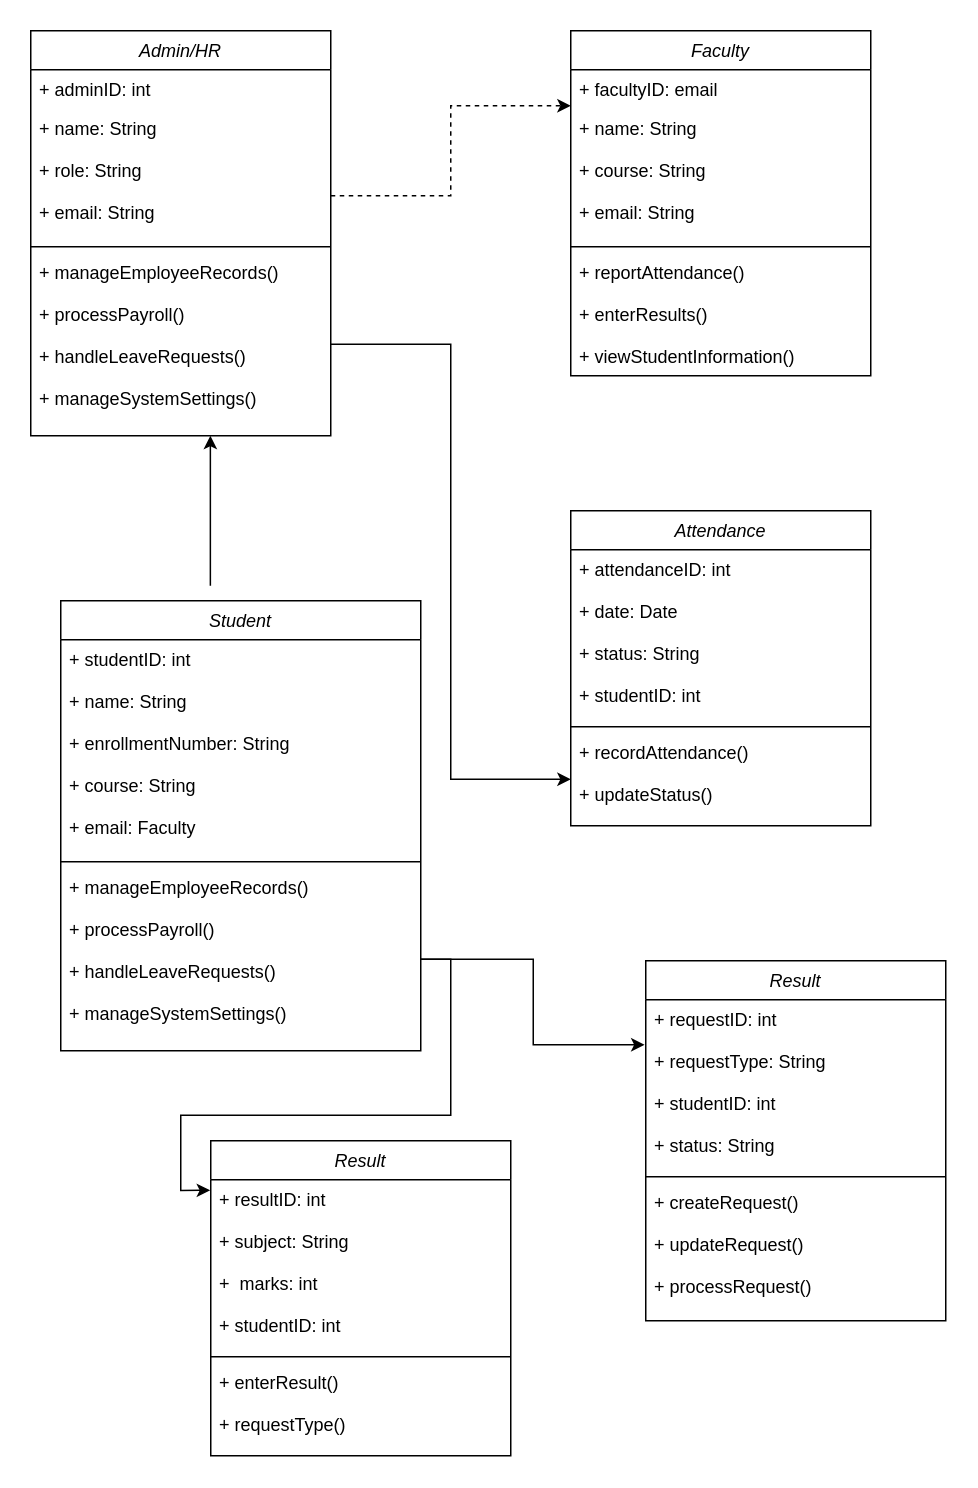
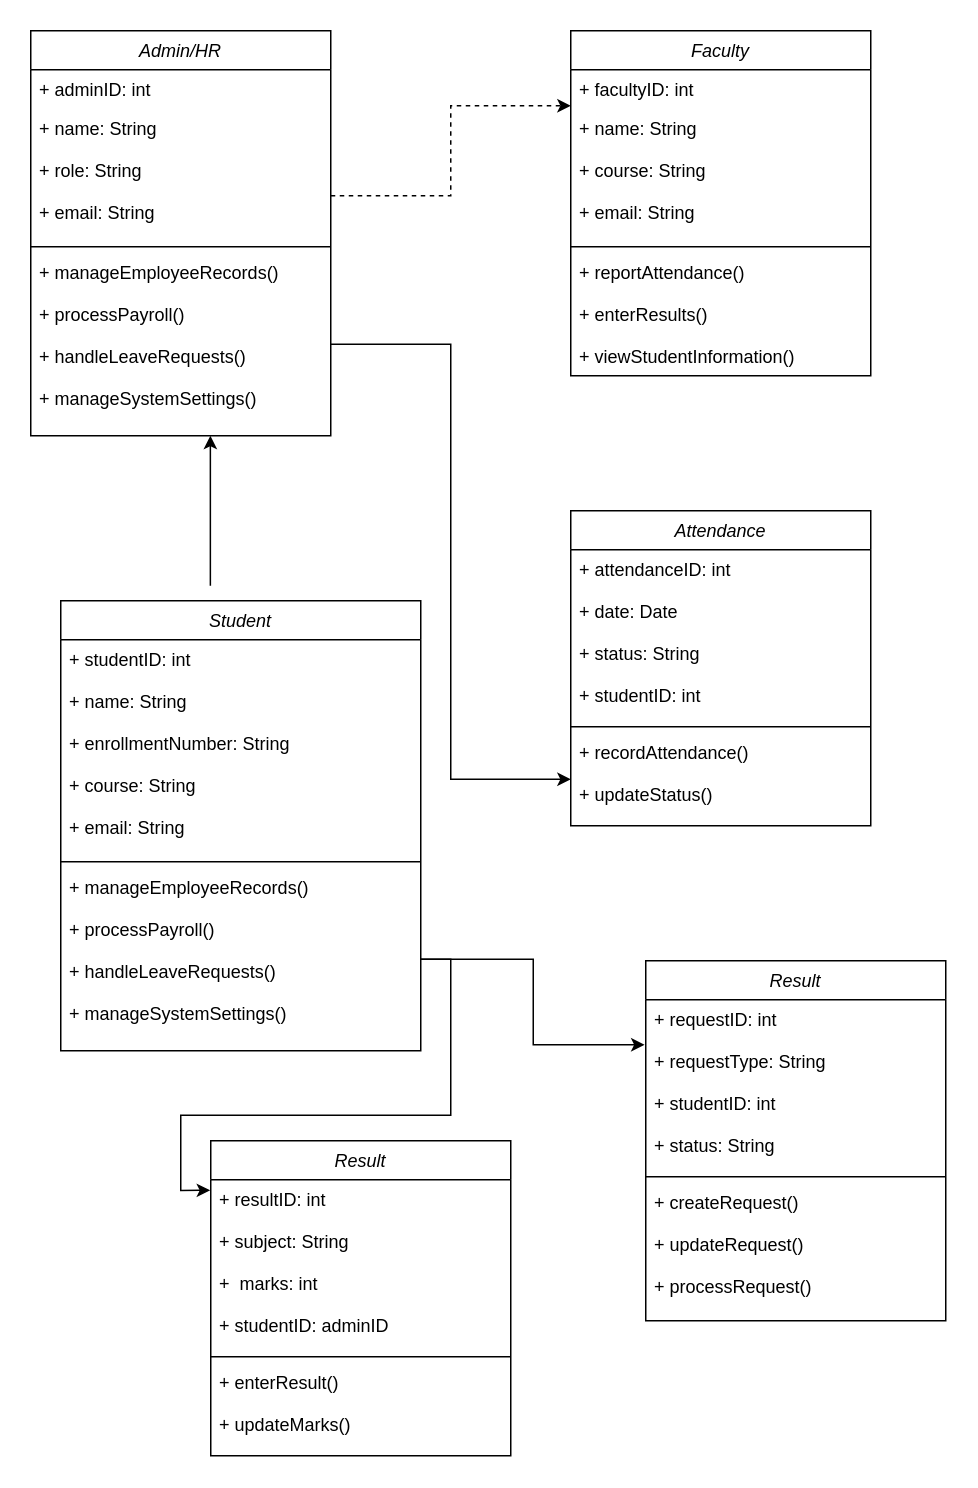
  <mxCell id="0" />
  <mxCell id="1" parent="0" />
  <mxCell id="2" value="Admin/HR" style="swimlane;fontStyle=2;align=center;verticalAlign=top;childLayout=stackLayout;horizontal=1;startSize=26;horizontalStack=0;resizeParent=1;resizeLast=0;collapsible=1;marginBottom=0;rounded=0;shadow=0;strokeWidth=1;" parent="1" vertex="1"><mxGeometry x="20" y="20" width="200" height="270" as="geometry"><mxRectangle x="230" y="140" width="160" height="26" as="alternateBounds" /></mxGeometry></mxCell>
  <mxCell id="3" value="+ adminID: int" style="text;align=left;verticalAlign=top;spacingLeft=4;spacingRight=4;overflow=hidden;rotatable=0;points=[[0,0.5],[1,0.5]];portConstraint=eastwest;" parent="2" vertex="1"><mxGeometry y="26" width="200" height="26" as="geometry" /></mxCell>
  <mxCell id="4" value="+ name: String " style="text;align=left;verticalAlign=top;spacingLeft=4;spacingRight=4;overflow=hidden;rotatable=0;points=[[0,0.5],[1,0.5]];portConstraint=eastwest;rounded=0;shadow=0;html=0;" parent="2" vertex="1"><mxGeometry y="52" width="200" height="28" as="geometry" /></mxCell>
  <mxCell id="5" value="+ role: String&#10;&#10;+ email: String&#10;&#10;" style="text;align=left;verticalAlign=top;spacingLeft=4;spacingRight=4;overflow=hidden;rotatable=0;points=[[0,0.5],[1,0.5]];portConstraint=eastwest;rounded=0;shadow=0;html=0;" parent="2" vertex="1"><mxGeometry y="80" width="200" height="60" as="geometry" /></mxCell>
  <mxCell id="6" value="" style="line;html=1;strokeWidth=1;align=left;verticalAlign=middle;spacingTop=-1;spacingLeft=3;spacingRight=3;rotatable=0;labelPosition=right;points=[];portConstraint=eastwest;" parent="2" vertex="1"><mxGeometry y="140" width="200" height="8" as="geometry" /></mxCell>
  <mxCell id="7" value="+ manageEmployeeRecords()&#10;&#10;+ processPayroll()&#10;&#10;+ handleLeaveRequests()&#10;&#10;+ manageSystemSettings()&#10;" style="text;align=left;verticalAlign=top;spacingLeft=4;spacingRight=4;overflow=hidden;rotatable=0;points=[[0,0.5],[1,0.5]];portConstraint=eastwest;" parent="2" vertex="1"><mxGeometry y="148" width="200" height="122" as="geometry" /></mxCell>
  <mxCell id="8" value="Faculty" style="swimlane;fontStyle=2;align=center;verticalAlign=top;childLayout=stackLayout;horizontal=1;startSize=26;horizontalStack=0;resizeParent=1;resizeLast=0;collapsible=1;marginBottom=0;rounded=0;shadow=0;strokeWidth=1;" vertex="1" parent="1"><mxGeometry x="380" y="20" width="200" height="230" as="geometry"><mxRectangle x="230" y="140" width="160" height="26" as="alternateBounds" /></mxGeometry></mxCell>
- <mxCell id="9" value="+ facultyID: email" style="text;align=left;verticalAlign=top;spacingLeft=4;spacingRight=4;overflow=hidden;rotatable=0;points=[[0,0.5],[1,0.5]];portConstraint=eastwest;" vertex="1" parent="8"><mxGeometry y="26" width="200" height="26" as="geometry" /></mxCell>
+ <mxCell id="9" value="+ facultyID: int" style="text;align=left;verticalAlign=top;spacingLeft=4;spacingRight=4;overflow=hidden;rotatable=0;points=[[0,0.5],[1,0.5]];portConstraint=eastwest;" vertex="1" parent="8"><mxGeometry y="26" width="200" height="26" as="geometry" /></mxCell>
  <mxCell id="10" value="+ name: String " style="text;align=left;verticalAlign=top;spacingLeft=4;spacingRight=4;overflow=hidden;rotatable=0;points=[[0,0.5],[1,0.5]];portConstraint=eastwest;rounded=0;shadow=0;html=0;" vertex="1" parent="8"><mxGeometry y="52" width="200" height="28" as="geometry" /></mxCell>
  <mxCell id="11" value="+ course: String&#10;&#10;+ email: String&#10;&#10;" style="text;align=left;verticalAlign=top;spacingLeft=4;spacingRight=4;overflow=hidden;rotatable=0;points=[[0,0.5],[1,0.5]];portConstraint=eastwest;rounded=0;shadow=0;html=0;" vertex="1" parent="8"><mxGeometry y="80" width="200" height="60" as="geometry" /></mxCell>
  <mxCell id="12" value="" style="line;html=1;strokeWidth=1;align=left;verticalAlign=middle;spacingTop=-1;spacingLeft=3;spacingRight=3;rotatable=0;labelPosition=right;points=[];portConstraint=eastwest;" vertex="1" parent="8"><mxGeometry y="140" width="200" height="8" as="geometry" /></mxCell>
  <mxCell id="13" value="+ reportAttendance()&#10;&#10;+ enterResults()&#10;&#10;+ viewStudentInformation() &#10;" style="text;align=left;verticalAlign=top;spacingLeft=4;spacingRight=4;overflow=hidden;rotatable=0;points=[[0,0.5],[1,0.5]];portConstraint=eastwest;" vertex="1" parent="8"><mxGeometry y="148" width="200" height="82" as="geometry" /></mxCell>
  <mxCell id="14" style="edgeStyle=orthogonalEdgeStyle;rounded=0;orthogonalLoop=1;jettySize=auto;html=1;exitX=0.5;exitY=0;exitDx=0;exitDy=0;" edge="1" parent="1"><mxGeometry relative="1" as="geometry"><mxPoint x="139.74" y="290" as="targetPoint" /><mxPoint x="139.74" y="390" as="sourcePoint" /></mxGeometry></mxCell>
  <mxCell id="15" value="Student" style="swimlane;fontStyle=2;align=center;verticalAlign=top;childLayout=stackLayout;horizontal=1;startSize=26;horizontalStack=0;resizeParent=1;resizeLast=0;collapsible=1;marginBottom=0;rounded=0;shadow=0;strokeWidth=1;" vertex="1" parent="1"><mxGeometry x="40" y="400" width="240" height="300" as="geometry"><mxRectangle x="230" y="140" width="160" height="26" as="alternateBounds" /></mxGeometry></mxCell>
- <mxCell id="16" value="+ studentID: int&#10;&#10;+ name: String&#10;&#10;+ enrollmentNumber: String&#10;&#10;+ course: String&#10;&#10;+ email: Faculty&#10;" style="text;align=left;verticalAlign=top;spacingLeft=4;spacingRight=4;overflow=hidden;rotatable=0;points=[[0,0.5],[1,0.5]];portConstraint=eastwest;rounded=0;shadow=0;html=0;" vertex="1" parent="15"><mxGeometry y="26" width="240" height="144" as="geometry" /></mxCell>
+ <mxCell id="16" value="+ studentID: int&#10;&#10;+ name: String&#10;&#10;+ enrollmentNumber: String&#10;&#10;+ course: String&#10;&#10;+ email: String&#10;" style="text;align=left;verticalAlign=top;spacingLeft=4;spacingRight=4;overflow=hidden;rotatable=0;points=[[0,0.5],[1,0.5]];portConstraint=eastwest;rounded=0;shadow=0;html=0;" vertex="1" parent="15"><mxGeometry y="26" width="240" height="144" as="geometry" /></mxCell>
  <mxCell id="17" value="" style="line;html=1;strokeWidth=1;align=left;verticalAlign=middle;spacingTop=-1;spacingLeft=3;spacingRight=3;rotatable=0;labelPosition=right;points=[];portConstraint=eastwest;" vertex="1" parent="15"><mxGeometry y="170" width="240" height="8" as="geometry" /></mxCell>
  <mxCell id="18" value="+ manageEmployeeRecords()&#10;&#10;+ processPayroll()&#10;&#10;+ handleLeaveRequests()&#10;&#10;+ manageSystemSettings()&#10;" style="text;align=left;verticalAlign=top;spacingLeft=4;spacingRight=4;overflow=hidden;rotatable=0;points=[[0,0.5],[1,0.5]];portConstraint=eastwest;" vertex="1" parent="15"><mxGeometry y="178" width="240" height="122" as="geometry" /></mxCell>
  <mxCell id="19" value="Attendance" style="swimlane;fontStyle=2;align=center;verticalAlign=top;childLayout=stackLayout;horizontal=1;startSize=26;horizontalStack=0;resizeParent=1;resizeLast=0;collapsible=1;marginBottom=0;rounded=0;shadow=0;strokeWidth=1;" vertex="1" parent="1"><mxGeometry x="380" y="340" width="200" height="210" as="geometry"><mxRectangle x="230" y="140" width="160" height="26" as="alternateBounds" /></mxGeometry></mxCell>
  <mxCell id="20" value="+ attendanceID: int&#10;&#10;+ date: Date &#10;&#10;+ status: String&#10;&#10;+ studentID: int&#10;" style="text;align=left;verticalAlign=top;spacingLeft=4;spacingRight=4;overflow=hidden;rotatable=0;points=[[0,0.5],[1,0.5]];portConstraint=eastwest;rounded=0;shadow=0;html=0;" vertex="1" parent="19"><mxGeometry y="26" width="200" height="114" as="geometry" /></mxCell>
  <mxCell id="21" value="" style="line;html=1;strokeWidth=1;align=left;verticalAlign=middle;spacingTop=-1;spacingLeft=3;spacingRight=3;rotatable=0;labelPosition=right;points=[];portConstraint=eastwest;" vertex="1" parent="19"><mxGeometry y="140" width="200" height="8" as="geometry" /></mxCell>
  <mxCell id="22" value="+ recordAttendance()&#10;&#10;+ updateStatus()" style="text;align=left;verticalAlign=top;spacingLeft=4;spacingRight=4;overflow=hidden;rotatable=0;points=[[0,0.5],[1,0.5]];portConstraint=eastwest;" vertex="1" parent="19"><mxGeometry y="148" width="200" height="62" as="geometry" /></mxCell>
  <mxCell id="23" value="Result" style="swimlane;fontStyle=2;align=center;verticalAlign=top;childLayout=stackLayout;horizontal=1;startSize=26;horizontalStack=0;resizeParent=1;resizeLast=0;collapsible=1;marginBottom=0;rounded=0;shadow=0;strokeWidth=1;" vertex="1" parent="1"><mxGeometry x="430" y="640" width="200" height="240" as="geometry"><mxRectangle x="230" y="140" width="160" height="26" as="alternateBounds" /></mxGeometry></mxCell>
  <mxCell id="24" value="+ requestID: int&#10;&#10;+ requestType: String&#10;&#10;+ studentID: int&#10;&#10;+ status: String&#10;" style="text;align=left;verticalAlign=top;spacingLeft=4;spacingRight=4;overflow=hidden;rotatable=0;points=[[0,0.5],[1,0.5]];portConstraint=eastwest;rounded=0;shadow=0;html=0;" vertex="1" parent="23"><mxGeometry y="26" width="200" height="114" as="geometry" /></mxCell>
  <mxCell id="25" value="" style="line;html=1;strokeWidth=1;align=left;verticalAlign=middle;spacingTop=-1;spacingLeft=3;spacingRight=3;rotatable=0;labelPosition=right;points=[];portConstraint=eastwest;" vertex="1" parent="23"><mxGeometry y="140" width="200" height="8" as="geometry" /></mxCell>
  <mxCell id="26" value="+ createRequest()&#10;&#10;+ updateRequest()&#10;&#10;+ processRequest()" style="text;align=left;verticalAlign=top;spacingLeft=4;spacingRight=4;overflow=hidden;rotatable=0;points=[[0,0.5],[1,0.5]];portConstraint=eastwest;" vertex="1" parent="23"><mxGeometry y="148" width="200" height="92" as="geometry" /></mxCell>
  <mxCell id="27" value="Result" style="swimlane;fontStyle=2;align=center;verticalAlign=top;childLayout=stackLayout;horizontal=1;startSize=26;horizontalStack=0;resizeParent=1;resizeLast=0;collapsible=1;marginBottom=0;rounded=0;shadow=0;strokeWidth=1;" vertex="1" parent="1"><mxGeometry x="140" y="760" width="200" height="210" as="geometry"><mxRectangle x="230" y="140" width="160" height="26" as="alternateBounds" /></mxGeometry></mxCell>
- <mxCell id="28" value="+ resultID: int&#10;&#10;+ subject: String&#10;&#10;+  marks: int&#10;  &#10;+ studentID: int&#10;" style="text;align=left;verticalAlign=top;spacingLeft=4;spacingRight=4;overflow=hidden;rotatable=0;points=[[0,0.5],[1,0.5]];portConstraint=eastwest;rounded=0;shadow=0;html=0;" vertex="1" parent="27"><mxGeometry y="26" width="200" height="114" as="geometry" /></mxCell>
+ <mxCell id="28" value="+ resultID: int&#10;&#10;+ subject: String&#10;&#10;+  marks: int&#10;  &#10;+ studentID: adminID&#10;" style="text;align=left;verticalAlign=top;spacingLeft=4;spacingRight=4;overflow=hidden;rotatable=0;points=[[0,0.5],[1,0.5]];portConstraint=eastwest;rounded=0;shadow=0;html=0;" vertex="1" parent="27"><mxGeometry y="26" width="200" height="114" as="geometry" /></mxCell>
  <mxCell id="29" value="" style="line;html=1;strokeWidth=1;align=left;verticalAlign=middle;spacingTop=-1;spacingLeft=3;spacingRight=3;rotatable=0;labelPosition=right;points=[];portConstraint=eastwest;" vertex="1" parent="27"><mxGeometry y="140" width="200" height="8" as="geometry" /></mxCell>
- <mxCell id="30" value="+ enterResult()&#10;&#10;+ requestType()" style="text;align=left;verticalAlign=top;spacingLeft=4;spacingRight=4;overflow=hidden;rotatable=0;points=[[0,0.5],[1,0.5]];portConstraint=eastwest;" vertex="1" parent="27"><mxGeometry y="148" width="200" height="62" as="geometry" /></mxCell>
+ <mxCell id="30" value="+ enterResult()&#10;&#10;+ updateMarks()" style="text;align=left;verticalAlign=top;spacingLeft=4;spacingRight=4;overflow=hidden;rotatable=0;points=[[0,0.5],[1,0.5]];portConstraint=eastwest;" vertex="1" parent="27"><mxGeometry y="148" width="200" height="62" as="geometry" /></mxCell>
  <mxCell id="31" style="edgeStyle=orthogonalEdgeStyle;rounded=0;orthogonalLoop=1;jettySize=auto;html=1;exitX=1;exitY=0.5;exitDx=0;exitDy=0;entryX=0;entryY=0.923;entryDx=0;entryDy=0;entryPerimeter=0;dashed=1;" edge="1" parent="1" source="5" target="9"><mxGeometry relative="1" as="geometry" /></mxCell>
  <mxCell id="32" style="edgeStyle=orthogonalEdgeStyle;rounded=0;orthogonalLoop=1;jettySize=auto;html=1;exitX=1;exitY=0.5;exitDx=0;exitDy=0;entryX=-0.004;entryY=0.263;entryDx=0;entryDy=0;entryPerimeter=0;" edge="1" parent="1" source="18" target="24"><mxGeometry relative="1" as="geometry" /></mxCell>
  <mxCell id="33" style="edgeStyle=orthogonalEdgeStyle;rounded=0;orthogonalLoop=1;jettySize=auto;html=1;entryX=-0.002;entryY=0.062;entryDx=0;entryDy=0;entryPerimeter=0;" edge="1" parent="1" source="18" target="28"><mxGeometry relative="1" as="geometry" /></mxCell>
  <mxCell id="34" style="edgeStyle=orthogonalEdgeStyle;rounded=0;orthogonalLoop=1;jettySize=auto;html=1;exitX=1;exitY=0.5;exitDx=0;exitDy=0;entryX=0;entryY=0.5;entryDx=0;entryDy=0;" edge="1" parent="1" source="7" target="22"><mxGeometry relative="1" as="geometry" /></mxCell>
